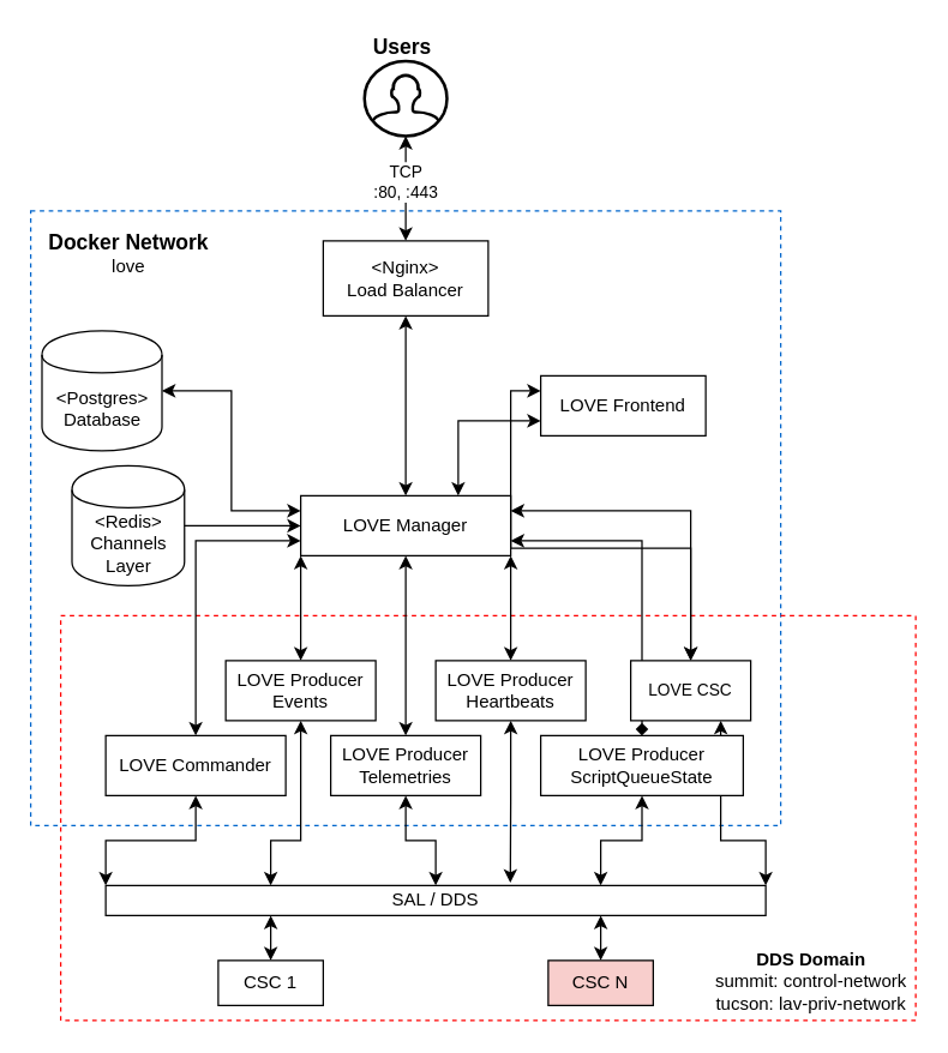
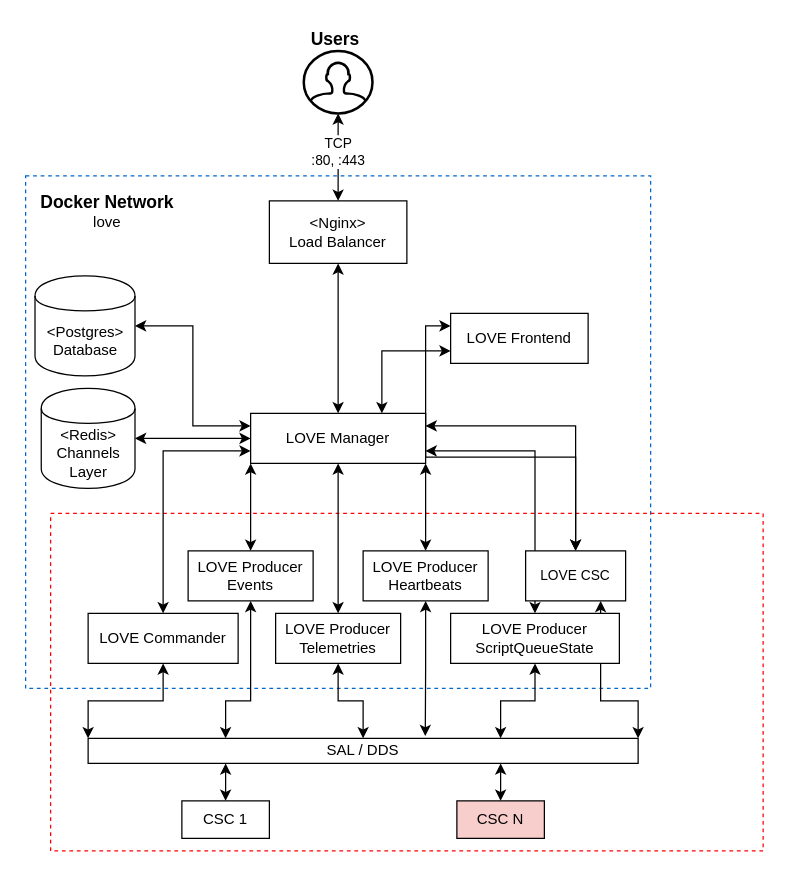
  <mxCell id="0" />
  <mxCell id="1" parent="0" />
  <mxCell id="2" value="" style="rounded=0;whiteSpace=wrap;html=1;fontSize=11;fillColor=none;dashed=1;strokeColor=#0066CC;" parent="1" vertex="1"><mxGeometry x="20" y="140" width="500" height="410" as="geometry" /></mxCell>
  <mxCell id="3" value="" style="rounded=0;whiteSpace=wrap;html=1;fontSize=11;fillColor=none;dashed=1;strokeColor=#FF0000;" parent="1" vertex="1"><mxGeometry x="40" y="410" width="570" height="270" as="geometry" /></mxCell>
  <mxCell id="4" style="edgeStyle=orthogonalEdgeStyle;rounded=0;orthogonalLoop=1;jettySize=auto;html=1;exitX=0;exitY=0.75;exitDx=0;exitDy=0;entryX=0.75;entryY=0;entryDx=0;entryDy=0;endArrow=classic;endFill=1;startArrow=classic;startFill=1;" parent="1" source="6" target="13" edge="1"><mxGeometry relative="1" as="geometry" /></mxCell>
  <mxCell id="5" style="edgeStyle=orthogonalEdgeStyle;rounded=0;orthogonalLoop=1;jettySize=auto;html=1;exitX=0;exitY=0.25;exitDx=0;exitDy=0;endArrow=classic;endFill=1;startArrow=classic;startFill=1;" parent="1" source="6" target="17" edge="1"><mxGeometry relative="1" as="geometry" /></mxCell>
  <mxCell id="6" value="LOVE Frontend" style="rounded=0;whiteSpace=wrap;html=1;" parent="1" vertex="1"><mxGeometry x="360" y="250" width="110" height="40" as="geometry" /></mxCell>
  <mxCell id="7" style="edgeStyle=orthogonalEdgeStyle;rounded=0;orthogonalLoop=1;jettySize=auto;html=1;exitX=1;exitY=0.25;exitDx=0;exitDy=0;entryX=0.5;entryY=0;entryDx=0;entryDy=0;startArrow=classic;startFill=1;endArrow=classic;endFill=1;" parent="1" source="13" target="17" edge="1"><mxGeometry relative="1" as="geometry" /></mxCell>
  <mxCell id="8" style="edgeStyle=elbowEdgeStyle;rounded=0;orthogonalLoop=1;jettySize=auto;html=1;exitX=1;exitY=1;exitDx=0;exitDy=0;entryX=0.5;entryY=0;entryDx=0;entryDy=0;startArrow=classic;startFill=1;endArrow=classic;endFill=1;elbow=vertical;" parent="1" source="13" target="32" edge="1"><mxGeometry relative="1" as="geometry" /></mxCell>
  <mxCell id="9" style="edgeStyle=elbowEdgeStyle;rounded=0;orthogonalLoop=1;jettySize=auto;elbow=vertical;html=1;exitX=0;exitY=1;exitDx=0;exitDy=0;entryX=0.5;entryY=0;entryDx=0;entryDy=0;startArrow=classic;startFill=1;endArrow=classic;endFill=1;" parent="1" source="13" target="15" edge="1"><mxGeometry relative="1" as="geometry" /></mxCell>
  <mxCell id="10" style="edgeStyle=elbowEdgeStyle;rounded=0;orthogonalLoop=1;jettySize=auto;elbow=vertical;html=1;exitX=0.5;exitY=1;exitDx=0;exitDy=0;entryX=0.5;entryY=0;entryDx=0;entryDy=0;startArrow=classic;startFill=1;endArrow=classic;endFill=1;" parent="1" source="13" target="29" edge="1"><mxGeometry relative="1" as="geometry" /></mxCell>
- <mxCell id="11" style="edgeStyle=elbowEdgeStyle;rounded=0;orthogonalLoop=1;jettySize=auto;elbow=vertical;html=1;exitX=1;exitY=0.75;exitDx=0;exitDy=0;startArrow=classic;startFill=1;endArrow=diamond;endFill=1;entryX=0.5;entryY=0;entryDx=0;entryDy=0;" parent="1" source="13" target="34" edge="1"><mxGeometry relative="1" as="geometry"><Array as="points"><mxPoint x="370" y="360" /></Array></mxGeometry></mxCell>
+ <mxCell id="11" style="edgeStyle=elbowEdgeStyle;rounded=0;orthogonalLoop=1;jettySize=auto;elbow=vertical;html=1;exitX=1;exitY=0.75;exitDx=0;exitDy=0;startArrow=classic;startFill=1;endArrow=classic;endFill=1;entryX=0.5;entryY=0;entryDx=0;entryDy=0;" parent="1" source="13" target="34" edge="1"><mxGeometry relative="1" as="geometry"><Array as="points"><mxPoint x="370" y="360" /></Array></mxGeometry></mxCell>
  <mxCell id="12" style="edgeStyle=elbowEdgeStyle;rounded=0;orthogonalLoop=1;jettySize=auto;elbow=vertical;html=1;exitX=0;exitY=0.75;exitDx=0;exitDy=0;entryX=0.5;entryY=0;entryDx=0;entryDy=0;startArrow=classic;startFill=1;endArrow=classic;endFill=1;" parent="1" source="13" target="22" edge="1"><mxGeometry relative="1" as="geometry"><Array as="points"><mxPoint x="170" y="360" /></Array></mxGeometry></mxCell>
  <mxCell id="13" value="LOVE Manager" style="rounded=0;whiteSpace=wrap;html=1;" parent="1" vertex="1"><mxGeometry x="200" y="330" width="140" height="40" as="geometry" /></mxCell>
  <mxCell id="14" style="edgeStyle=elbowEdgeStyle;rounded=0;orthogonalLoop=1;jettySize=auto;elbow=vertical;html=1;exitX=0.5;exitY=1;exitDx=0;exitDy=0;entryX=0.25;entryY=0;entryDx=0;entryDy=0;startArrow=classic;startFill=1;endArrow=classic;endFill=1;" parent="1" source="15" target="37" edge="1"><mxGeometry relative="1" as="geometry"><Array as="points"><mxPoint x="190" y="560" /></Array></mxGeometry></mxCell>
  <mxCell id="15" value="LOVE Producer&lt;br&gt;Events" style="rounded=0;whiteSpace=wrap;html=1;" parent="1" vertex="1"><mxGeometry x="150" y="440" width="100" height="40" as="geometry" /></mxCell>
  <mxCell id="16" style="edgeStyle=elbowEdgeStyle;rounded=0;orthogonalLoop=1;jettySize=auto;elbow=vertical;html=1;exitX=0.75;exitY=1;exitDx=0;exitDy=0;entryX=1;entryY=0;entryDx=0;entryDy=0;startArrow=classic;startFill=1;endArrow=classic;endFill=1;" parent="1" source="17" target="37" edge="1"><mxGeometry relative="1" as="geometry"><Array as="points"><mxPoint x="490" y="560" /></Array></mxGeometry></mxCell>
  <mxCell id="17" value="LOVE CSC" style="rounded=0;whiteSpace=wrap;html=1;fontSize=11;" parent="1" vertex="1"><mxGeometry x="420" y="440" width="80" height="40" as="geometry" /></mxCell>
  <mxCell id="18" value="&lt;span style=&quot;font-size: 14px&quot;&gt;Docker Network&lt;/span&gt;&lt;br&gt;&lt;span style=&quot;font-weight: normal&quot;&gt;&lt;font style=&quot;font-size: 12px&quot;&gt;love&lt;/font&gt;&lt;/span&gt;" style="text;html=1;resizable=0;points=[];autosize=1;align=center;verticalAlign=top;spacingTop=-4;fontSize=11;fontStyle=1" parent="1" vertex="1"><mxGeometry x="25" y="150" width="120" height="30" as="geometry" /></mxCell>
  <mxCell id="19" style="edgeStyle=orthogonalEdgeStyle;rounded=0;orthogonalLoop=1;jettySize=auto;html=1;entryX=0;entryY=0.25;entryDx=0;entryDy=0;startArrow=classic;startFill=1;exitX=1;exitY=0.5;exitDx=0;exitDy=0;" parent="1" source="20" target="13" edge="1"><mxGeometry relative="1" as="geometry" /></mxCell>
  <mxCell id="20" value="&amp;lt;Postgres&amp;gt;&lt;br&gt;Database" style="shape=cylinder;whiteSpace=wrap;html=1;boundedLbl=1;backgroundOutline=1;" parent="1" vertex="1"><mxGeometry x="27.5" y="220" width="80" height="80" as="geometry" /></mxCell>
  <mxCell id="21" style="edgeStyle=elbowEdgeStyle;rounded=0;orthogonalLoop=1;jettySize=auto;elbow=vertical;html=1;exitX=0.5;exitY=1;exitDx=0;exitDy=0;entryX=0;entryY=0;entryDx=0;entryDy=0;startArrow=classic;startFill=1;endArrow=classic;endFill=1;" parent="1" source="22" target="37" edge="1"><mxGeometry relative="1" as="geometry" /></mxCell>
  <mxCell id="22" value="LOVE Commander" style="rounded=0;whiteSpace=wrap;html=1;" parent="1" vertex="1"><mxGeometry x="70" y="490" width="120" height="40" as="geometry" /></mxCell>
  <mxCell id="23" style="edgeStyle=orthogonalEdgeStyle;rounded=0;orthogonalLoop=1;jettySize=auto;html=1;entryX=0;entryY=0.5;entryDx=0;entryDy=0;startArrow=classic;startFill=1;endArrow=classic;endFill=1;exitX=1;exitY=0.5;exitDx=0;exitDy=0;" parent="1" source="24" target="13" edge="1"><mxGeometry relative="1" as="geometry"><Array as="points"><mxPoint x="120" y="350" /><mxPoint x="120" y="350" /></Array></mxGeometry></mxCell>
- <mxCell id="24" value="&amp;lt;Redis&amp;gt;&lt;br&gt;Channels Layer" style="shape=cylinder;whiteSpace=wrap;html=1;boundedLbl=1;backgroundOutline=1;" parent="1" vertex="1"><mxGeometry x="47.5" y="310" width="75" height="80" as="geometry" /></mxCell>
- <mxCell id="25" value="&lt;span style=&quot;font-size: 12px&quot;&gt;DDS Domain&lt;br&gt;&lt;span style=&quot;font-weight: normal&quot;&gt;summit: control-network&lt;br&gt;tucson: lav-priv-network&lt;/span&gt;&lt;br&gt;&lt;/span&gt;" style="text;html=1;resizable=0;points=[];autosize=1;align=center;verticalAlign=top;spacingTop=-4;fontSize=11;fontStyle=1" parent="1" vertex="1"><mxGeometry x="470" y="630" width="140" height="40" as="geometry" /></mxCell>
+ <mxCell id="24" value="&amp;lt;Redis&amp;gt;&lt;br&gt;Channels Layer" style="shape=cylinder;whiteSpace=wrap;html=1;boundedLbl=1;backgroundOutline=1;" parent="1" vertex="1"><mxGeometry x="32.5" y="310" width="75" height="80" as="geometry" /></mxCell>
  <mxCell id="26" style="rounded=0;orthogonalLoop=1;jettySize=auto;html=1;exitX=0.5;exitY=1;exitDx=0;exitDy=0;entryX=0.5;entryY=0;entryDx=0;entryDy=0;endArrow=classic;endFill=1;startArrow=classic;startFill=1;" parent="1" source="27" target="13" edge="1"><mxGeometry relative="1" as="geometry" /></mxCell>
  <mxCell id="27" value="&amp;lt;Nginx&amp;gt;&lt;br&gt;Load Balancer" style="rounded=0;whiteSpace=wrap;html=1;" parent="1" vertex="1"><mxGeometry x="215" y="160" width="110" height="50" as="geometry" /></mxCell>
  <mxCell id="28" style="edgeStyle=elbowEdgeStyle;rounded=0;orthogonalLoop=1;jettySize=auto;elbow=vertical;html=1;exitX=0.5;exitY=1;exitDx=0;exitDy=0;startArrow=classic;startFill=1;endArrow=classic;endFill=1;" parent="1" source="29" target="37" edge="1"><mxGeometry relative="1" as="geometry" /></mxCell>
  <mxCell id="29" value="LOVE Producer&lt;br&gt;Telemetries" style="rounded=0;whiteSpace=wrap;html=1;" parent="1" vertex="1"><mxGeometry x="220" y="490" width="100" height="40" as="geometry" /></mxCell>
  <mxCell id="30" style="edgeStyle=none;rounded=0;orthogonalLoop=1;jettySize=auto;html=1;exitX=0.5;exitY=0;exitDx=0;exitDy=0;startArrow=classic;startFill=1;endArrow=classic;endFill=1;" parent="1" source="29" target="29" edge="1"><mxGeometry relative="1" as="geometry" /></mxCell>
  <mxCell id="31" style="edgeStyle=elbowEdgeStyle;rounded=0;orthogonalLoop=1;jettySize=auto;elbow=vertical;html=1;exitX=0.5;exitY=1;exitDx=0;exitDy=0;entryX=0.613;entryY=-0.09;entryDx=0;entryDy=0;entryPerimeter=0;startArrow=classic;startFill=1;endArrow=classic;endFill=1;" parent="1" source="32" target="37" edge="1"><mxGeometry relative="1" as="geometry" /></mxCell>
  <mxCell id="32" value="LOVE Producer&lt;br&gt;Heartbeats" style="rounded=0;whiteSpace=wrap;html=1;" parent="1" vertex="1"><mxGeometry x="290" y="440" width="100" height="40" as="geometry" /></mxCell>
  <mxCell id="33" style="edgeStyle=elbowEdgeStyle;rounded=0;orthogonalLoop=1;jettySize=auto;elbow=vertical;html=1;entryX=0.75;entryY=0;entryDx=0;entryDy=0;startArrow=classic;startFill=1;endArrow=classic;endFill=1;" parent="1" source="34" target="37" edge="1"><mxGeometry relative="1" as="geometry" /></mxCell>
  <mxCell id="34" value="LOVE Producer&lt;br&gt;ScriptQueueState" style="rounded=0;whiteSpace=wrap;html=1;" parent="1" vertex="1"><mxGeometry x="360" y="490" width="135" height="40" as="geometry" /></mxCell>
  <mxCell id="35" style="edgeStyle=elbowEdgeStyle;rounded=0;orthogonalLoop=1;jettySize=auto;elbow=vertical;html=1;entryX=0.25;entryY=1;entryDx=0;entryDy=0;startArrow=classic;startFill=1;endArrow=classic;endFill=1;" parent="1" source="36" target="37" edge="1"><mxGeometry relative="1" as="geometry" /></mxCell>
  <mxCell id="36" value="CSC 1" style="rounded=0;whiteSpace=wrap;html=1;" parent="1" vertex="1"><mxGeometry x="145" y="640" width="70" height="30" as="geometry" /></mxCell>
  <mxCell id="37" value="SAL / DDS" style="rounded=0;whiteSpace=wrap;html=1;" parent="1" vertex="1"><mxGeometry x="70" y="590" width="440" height="20" as="geometry" /></mxCell>
  <mxCell id="38" style="edgeStyle=elbowEdgeStyle;rounded=0;orthogonalLoop=1;jettySize=auto;elbow=vertical;html=1;entryX=0.75;entryY=1;entryDx=0;entryDy=0;startArrow=classic;startFill=1;endArrow=classic;endFill=1;" parent="1" source="39" target="37" edge="1"><mxGeometry relative="1" as="geometry" /></mxCell>
  <mxCell id="39" value="CSC N" style="rounded=0;whiteSpace=wrap;html=1;fillColor=#f8cecc;" parent="1" vertex="1"><mxGeometry x="365" y="640" width="70" height="30" as="geometry" /></mxCell>
  <mxCell id="40" style="edgeStyle=elbowEdgeStyle;rounded=0;orthogonalLoop=1;jettySize=auto;elbow=horizontal;html=1;entryX=0.5;entryY=0;entryDx=0;entryDy=0;startArrow=classic;startFill=1;endArrow=classic;endFill=1;" parent="1" source="42" target="27" edge="1"><mxGeometry relative="1" as="geometry" /></mxCell>
  <mxCell id="41" value="TCP&lt;br&gt;:80, :443" style="edgeLabel;html=1;align=center;verticalAlign=middle;resizable=0;points=[];" parent="40" vertex="1" connectable="0"><mxGeometry x="-0.064" relative="1" as="geometry"><mxPoint x="-0.2" y="-2.4" as="offset" /></mxGeometry></mxCell>
  <mxCell id="42" value="" style="html=1;verticalLabelPosition=bottom;align=center;labelBackgroundColor=#ffffff;verticalAlign=top;strokeWidth=2;shadow=0;dashed=0;shape=mxgraph.ios7.icons.user;" parent="1" vertex="1"><mxGeometry x="242.5" y="40" width="55" height="50" as="geometry" /></mxCell>
  <mxCell id="43" value="&lt;b&gt;&lt;font style=&quot;font-size: 14px&quot;&gt;Users&lt;/font&gt;&lt;/b&gt;" style="text;html=1;strokeColor=none;fillColor=none;align=center;verticalAlign=middle;whiteSpace=wrap;overflow=hidden;dashed=1;" parent="1" vertex="1"><mxGeometry x="242.5" y="20" width="50" height="20" as="geometry" /></mxCell>
